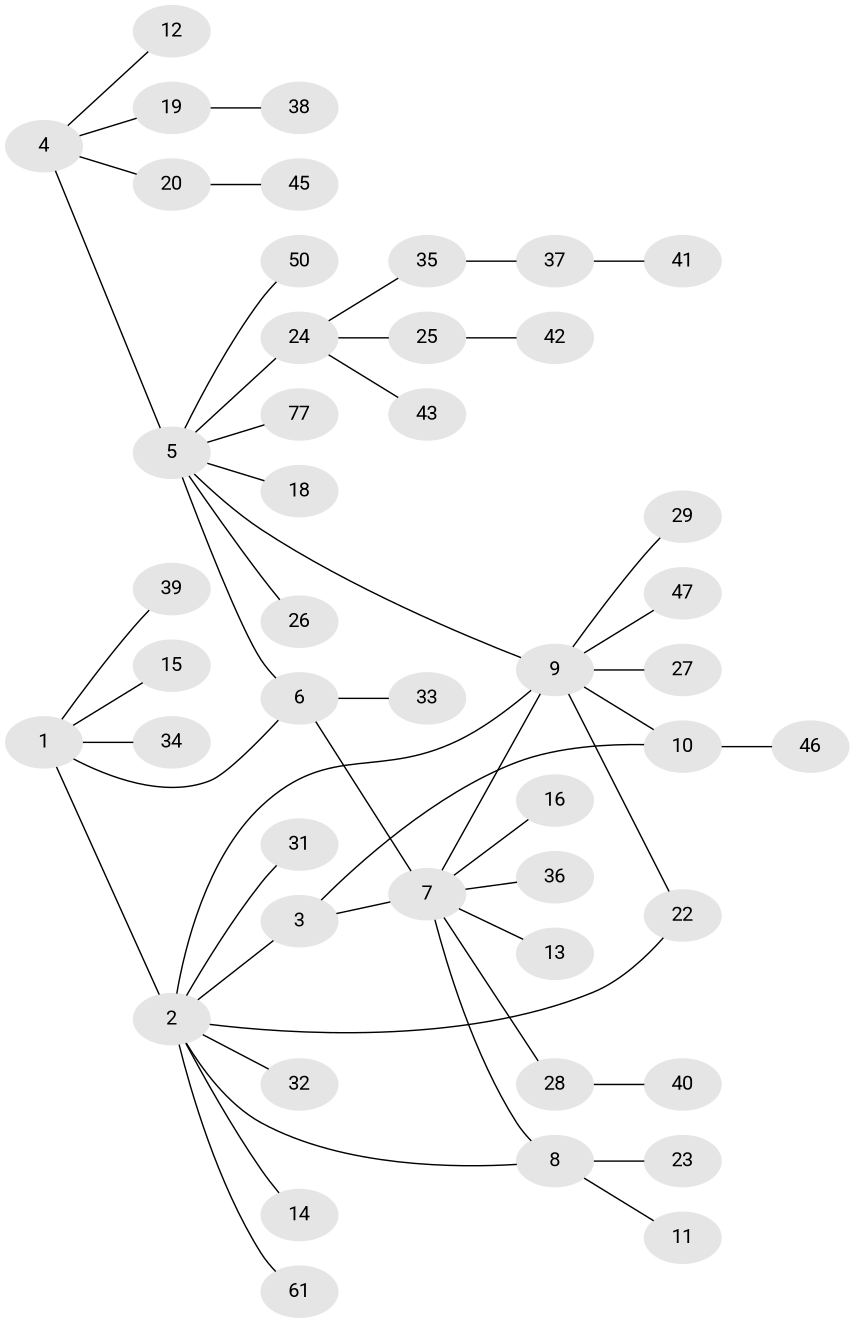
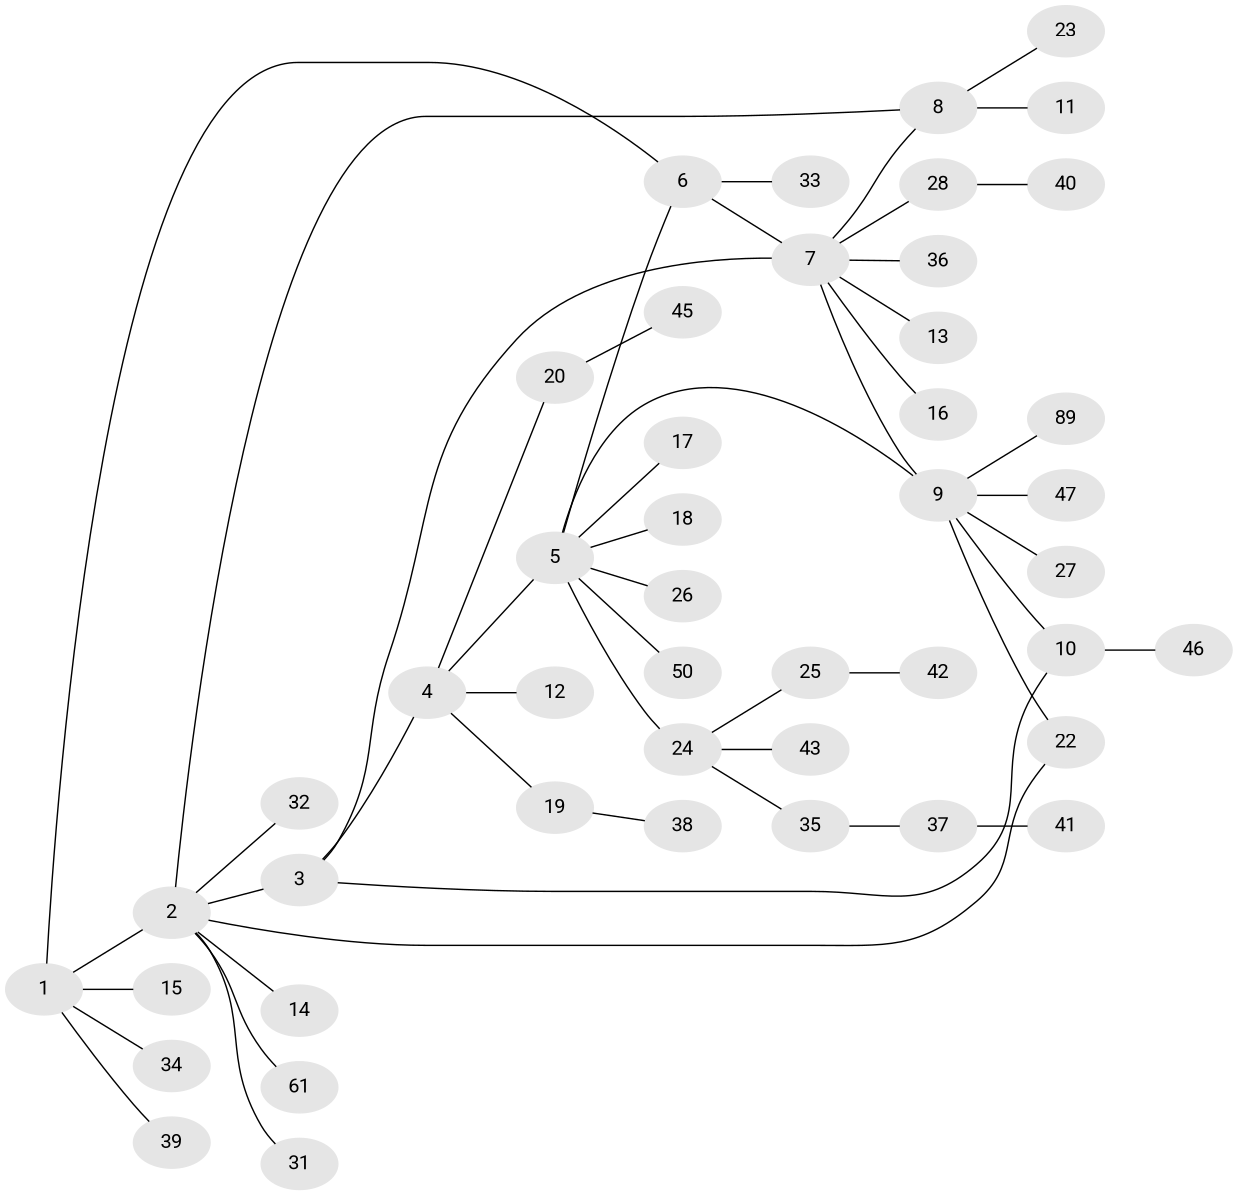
  graph {
    fontname=Roboto
    rankdir=LR
    node [color=gray90 fontname=Roboto style=filled]
    edge [fontname=Roboto]
    1
    2
    6
    15
    34
    39
    3
    8
    9
    14
    n11 [label=61]
    22
    31
    32
    7
    33
    4
    10
    11
    23
    27
-   29
+   29 [label=89]
    47
    5
    12
    19
    20
    13
    16
    28
    36
    46
-   17 [label=77]
+   17
    18
    24
    26
    n37 [label=50]
    38
    45
    25
    35
    43
    40
    42
    37
    41
    1 -- 2
    1 -- 6
    1 -- 15
    1 -- 34
    1 -- 39
    2 -- 3
    2 -- 8
-   2 -- 9
    2 -- 14
    2 -- n11
    2 -- 22
    2 -- 31
    2 -- 32
    6 -- 7
    6 -- 33
    3 -- 7
+   3 -- 4
    3 -- 10
    8 -- 11
    8 -- 23
    9 -- 22
    9 -- 10
    9 -- 27
    9 -- 29
    9 -- 47
    7 -- 8
    7 -- 9
    7 -- 13
    7 -- 16
    7 -- 28
    7 -- 36
    4 -- 5
    4 -- 12
    4 -- 19
    4 -- 20
    10 -- 46
    5 -- 6
    5 -- 9
    5 -- 17
    5 -- 18
    5 -- 24
    5 -- 26
    5 -- n37
    19 -- 38
    20 -- 45
    28 -- 40
    24 -- 25
    24 -- 35
    24 -- 43
    25 -- 42
    35 -- 37
    37 -- 41
  }
